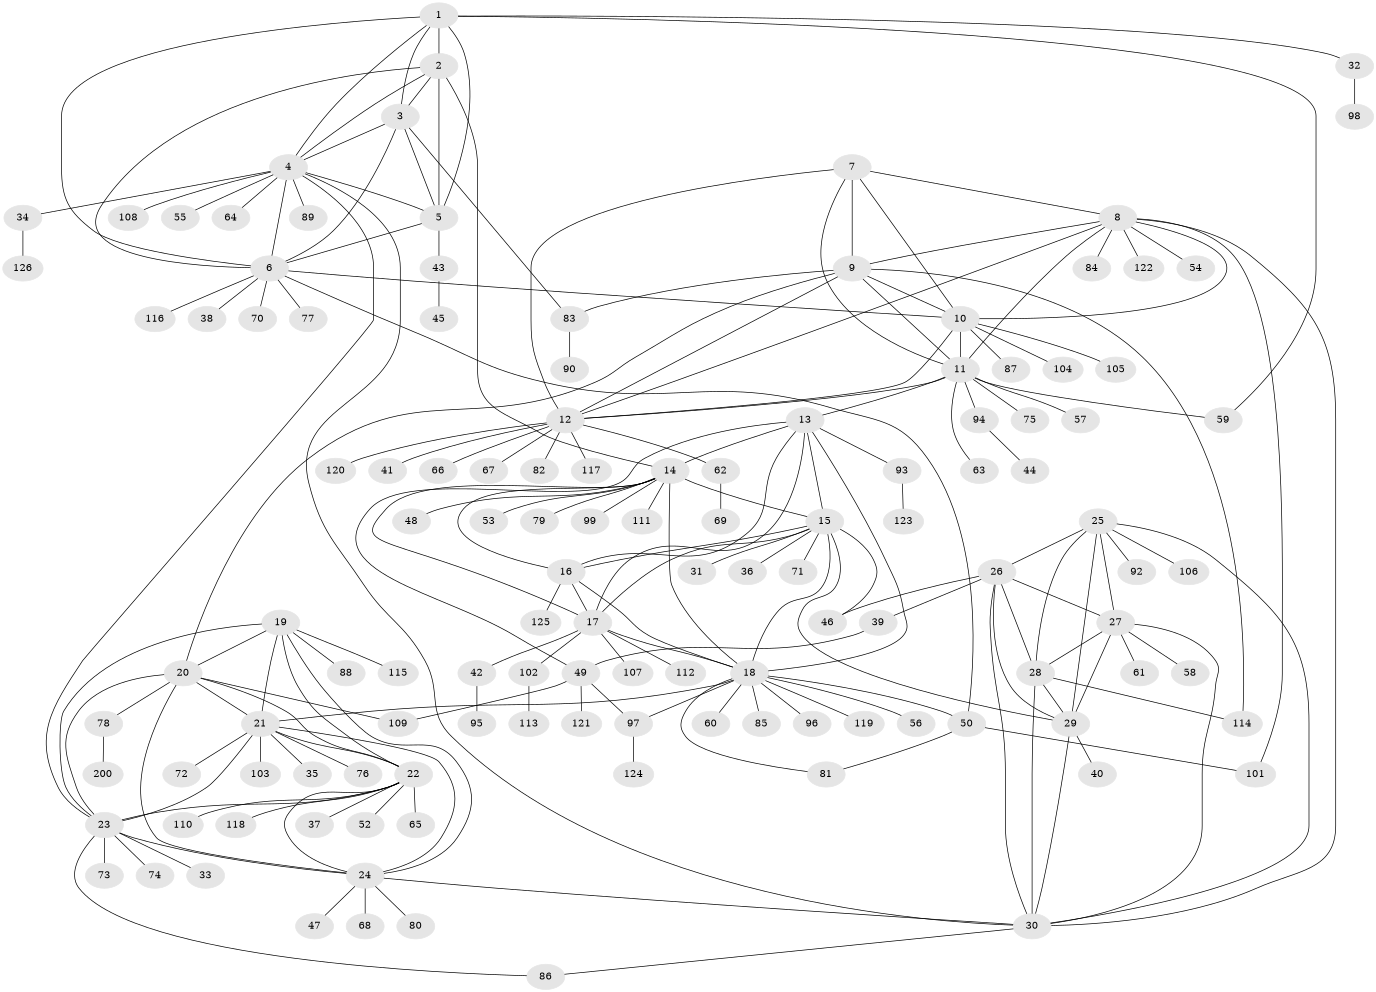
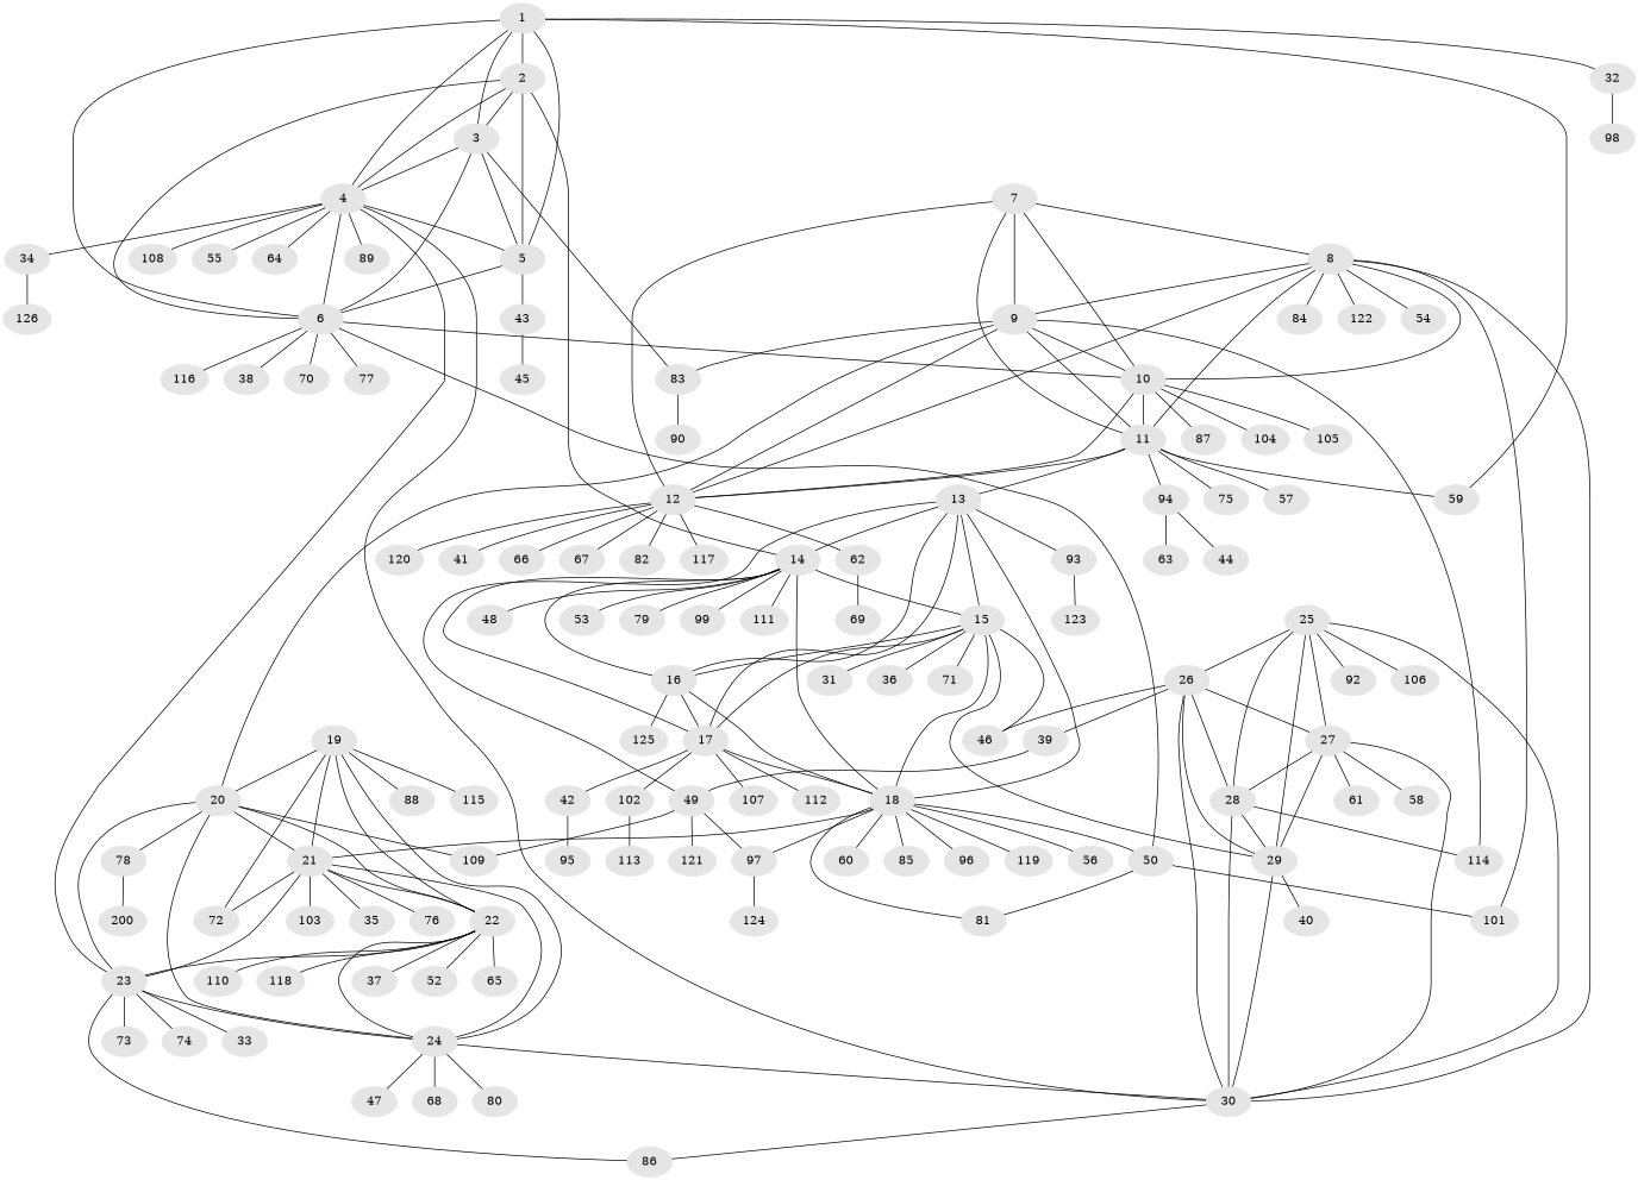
  graph {
    node [color=gray90 style=filled]
    1
    2
    3
    4
    5
    6
    32
    59
    14
    83
    23
    30
    34
    55
    64
    89
    108
    43
    10
    38
    50
    70
    77
    116
    98
    15
    16
    17
    18
    48
    53
    79
    99
    111
    90
    24
    33
    73
    74
    86
    126
    45
    11
    12
    87
    104
    105
    101
    81
    7
    8
    9
    54
    84
    122
    20
    114
    13
    57
    63
    75
    94
    41
    62
    66
    67
    82
    117
    120
    21
    22
    78
    109
    49
    93
    44
    69
    29
    31
    36
    46
    71
    125
    42
    102
    107
    112
    56
    60
    85
    96
    97
    119
    121
    123
    40
    95
    113
    35
    72
    76
    103
    124
    19
    88
    115
    37
    52
    65
    110
    118
    47
    68
    80
    n115 [label=200]
    25
    26
    27
    28
    92
    106
    39
    58
    61
    1 -- 2
    1 -- 3
    1 -- 4
    1 -- 5
    1 -- 6
    1 -- 32
    1 -- 59
    2 -- 3
    2 -- 4
    2 -- 5
    2 -- 6
    2 -- 14
    3 -- 4
    3 -- 5
    3 -- 6
    3 -- 83
    4 -- 5
    4 -- 6
    4 -- 23
    4 -- 30
    4 -- 34
    4 -- 55
    4 -- 64
    4 -- 89
    4 -- 108
    5 -- 6
    5 -- 43
    6 -- 10
    6 -- 38
    6 -- 50
    6 -- 70
    6 -- 77
    6 -- 116
    32 -- 98
    14 -- 15
    14 -- 16
    14 -- 17
    14 -- 18
    14 -- 48
    14 -- 53
    14 -- 79
    14 -- 99
    14 -- 111
    83 -- 90
    23 -- 24
    23 -- 33
    23 -- 73
    23 -- 74
    23 -- 86
    30 -- 86
    34 -- 126
    43 -- 45
    10 -- 11
    10 -- 12
    10 -- 87
    10 -- 104
    10 -- 105
    50 -- 101
    50 -- 81
    15 -- 16
    15 -- 17
    15 -- 18
    15 -- 29
    15 -- 31
    15 -- 36
    15 -- 46
    15 -- 71
    16 -- 17
    16 -- 18
    16 -- 125
    17 -- 18
    17 -- 42
    17 -- 102
    17 -- 107
    17 -- 112
    18 -- 50
    18 -- 81
    18 -- 21
    18 -- 56
    18 -- 60
    18 -- 85
    18 -- 96
    18 -- 97
    18 -- 119
    24 -- 30
    24 -- 47
    24 -- 68
    24 -- 80
    11 -- 59
    11 -- 12
    11 -- 13
    11 -- 57
-   11 -- 63
+   94 -- 63
    11 -- 75
    11 -- 94
    12 -- 41
    12 -- 62
    12 -- 66
    12 -- 67
    12 -- 82
    12 -- 117
    12 -- 120
    7 -- 10
    7 -- 11
    7 -- 12
    7 -- 8
    7 -- 9
    8 -- 30
    8 -- 10
    8 -- 11
    8 -- 12
    8 -- 101
    8 -- 9
    8 -- 54
    8 -- 84
    8 -- 122
    9 -- 83
    9 -- 10
    9 -- 11
    9 -- 12
    9 -- 20
    9 -- 114
    20 -- 23
    20 -- 24
    20 -- 21
    20 -- 22
    20 -- 78
    20 -- 109
    13 -- 14
    13 -- 15
    13 -- 16
    13 -- 17
    13 -- 18
    13 -- 49
    13 -- 93
    94 -- 44
    62 -- 69
    21 -- 23
    21 -- 24
    21 -- 22
    21 -- 35
    21 -- 72
    21 -- 76
    21 -- 103
    22 -- 23
    22 -- 24
    22 -- 37
    22 -- 52
    22 -- 65
    22 -- 110
    22 -- 118
    78 -- n115
    49 -- 109
    49 -- 97
    49 -- 121
    93 -- 123
    29 -- 30
    29 -- 40
    42 -- 95
    102 -- 113
    97 -- 124
-   19 -- 23
+   19 -- 72
    19 -- 24
    19 -- 20
    19 -- 21
    19 -- 22
    19 -- 88
    19 -- 115
    25 -- 30
    25 -- 29
    25 -- 26
    25 -- 27
    25 -- 28
    25 -- 92
    25 -- 106
    26 -- 30
    26 -- 29
    26 -- 46
    26 -- 27
    26 -- 28
    26 -- 39
    27 -- 30
    27 -- 29
    27 -- 28
    27 -- 58
    27 -- 61
    28 -- 30
    28 -- 114
    28 -- 29
    39 -- 49
  }
